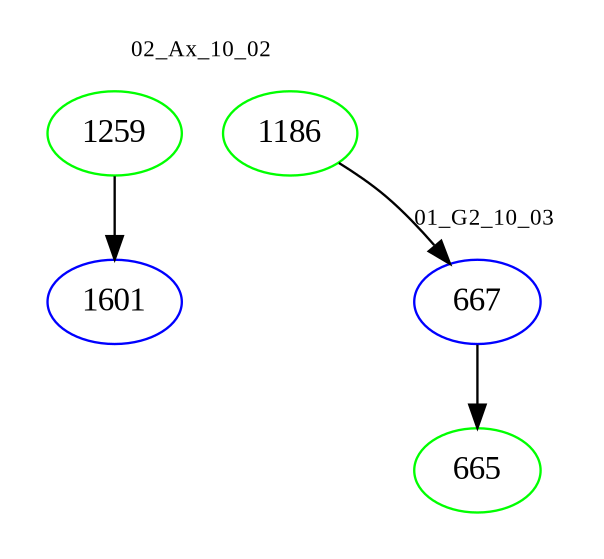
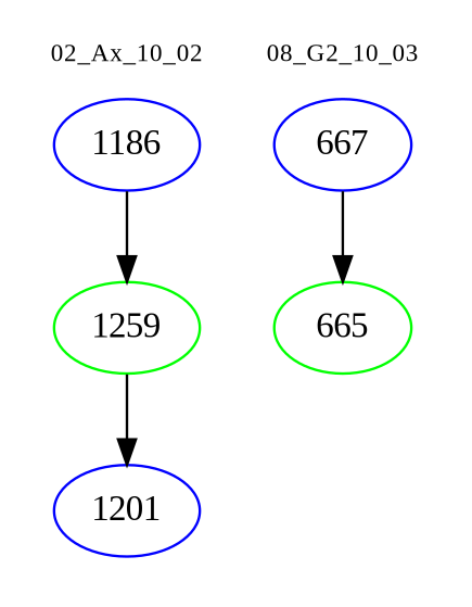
  digraph {
    fontname="Liberation Serif"
    node [color=blue fontname="Liberation Serif"]
    edge [color=black fontname="Liberation Serif"]
-   n1 [color=green label=1186]
+   n1 [label=1186]
    n2 [color=green label=1259]
-   n3 [label=1601]
+   n3 [label=1201]
    n4 [label=667]
    n5 [color=green label=665]
    subgraph cluster_1 {
      color=white
      fontsize=10
      label="02_Ax_10_02"
      n1
      n2
      n3
    }
    subgraph cluster_2 {
      color=white
      fontsize=10
-     label="01_G2_10_03"
+     label="08_G2_10_03"
      n4
      n5
    }
-   n1 -> n4
+   n1 -> n2
    n2 -> n3
    n4 -> n5
  }
